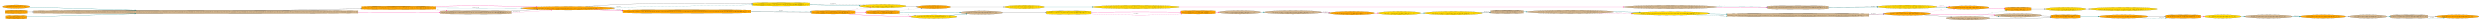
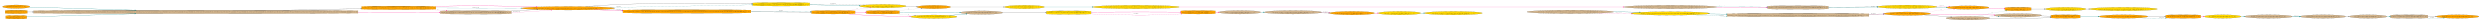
  digraph {
    fontname=Montserrat
    rankdir=LR
    node [fillcolor=orange fontname=Montserrat shape=ellipse style=filled]
    edge [arrowhead=diamond color=teal fontname=Montserrat style=bold]
    n1 [fillcolor=gold label="assert(t.EXCEPTION)@@@9@@@['0', '0', '1']"]
    n2 [fillcolor=gold label="assert(t.getException().contains(\"sort param field can't be found: blah\"))@@@10@@@['0', '0', '1']"]
    n3 [fillcolor=tan label="sParamsA = mapParams(\"q\",\"*:*\",\"fl\",\"a_s,a_i,a_f,score\",\"sort\",\"a_s asc\",\"qt\",\"/export\")@@@11@@@['0', '0', '1']"]
    n4 [label="SolrParams sParamsA = mapParams(\"q\",\"*:*\",\"fl\",\"id,a_s, a_i, a_f\",\"sort\",\"a_s asc , a_f asc\")@@@4@@@['1', '1', '0']" shape=cylinder]
    n5 [fillcolor=tan label="SolrParams sParamsA = mapParams(\"q\",\"*:*\",\"fl\",\"a_s,a_i,a_f,blah\",\"sort\",\"blah asc\")@@@4@@@['0', '0', '1']" shape=cylinder]
    n6 [label="CloudSolrStream stream = new CloudSolrStream(zkHost,COLLECTION,sParamsA)@@@5@@@['1', '1', '1']"]
    n7 [fillcolor=gold label="ExceptionStream estream = new ExceptionStream(stream)@@@6@@@['0', '0', '1']" shape=cylinder]
    n8 [label="ReducerStream rstream = new ReducerStream(stream,new FieldEqualitor(\"a_s\"),new GroupOperation(new FieldComparator(\"a_f\",ComparatorOrder.ASCENDING),5))@@@6@@@['1', '1', '0']" shape=cylinder]
    n9 [label="testReducerStream['0', '1', '0']"]
    n10 [fillcolor=tan label="new UpdateRequest().add(id,\"0\",\"a_s\",\"hello0\",\"a_i\",\"0\",\"a_f\",\"1\").add(id,\"2\",\"a_s\",\"hello0\",\"a_i\",\"2\",\"a_f\",\"2\").add(id,\"3\",\"a_s\",\"hello3\",\"a_i\",\"3\",\"a_f\",\"3\").add(id,\"4\",\"a_s\",\"hello4\",\"a_i\",\"4\",\"a_f\",\"4\").add(id,\"1\",\"a_s\",\"hello0\",\"a_i\",\"1\",\"a_f\",\"5\").add(id,\"5\",\"a_s\",\"hello3\",\"a_i\",\"10\",\"a_f\",\"6\").add(id,\"6\",\"a_s\",\"hello4\",\"a_i\",\"11\",\"a_f\",\"7\").add(id,\"7\",\"a_s\",\"hello3\",\"a_i\",\"12\",\"a_f\",\"8\").add(id,\"8\",\"a_s\",\"hello3\",\"a_i\",\"13\",\"a_f\",\"9\").add(id,\"9\",\"a_s\",\"hello0\",\"a_i\",\"14\",\"a_f\",\"10\").commit(cluster.getSolrClient(),COLLECTION)@@@3@@@['1', '1', '1']" shape=cylinder]
    n11 [label="assertMaps(maps1,3,5,7,8)@@@14@@@['1', '1', '0']"]
    n12 [fillcolor=gold label="Tuple t2 = tuples.get(2)@@@15@@@['1', '1', '0']"]
    n13 [fillcolor=gold label="List<Map> maps2 = t2.getMaps(\"group\")@@@16@@@['1', '1', '0']"]
    n14 [fillcolor=tan label="maps2 = t2.getMaps(\"group\")@@@30@@@['1', '1', '0']" shape=cylinder]
    n15 [label="assertMaps(maps2,6,4)@@@31@@@['1', '1', '0']"]
    n16 [fillcolor=tan label="Tuple t1 = tuples.get(1)@@@12@@@['1', '1', '0']"]
    n17 [fillcolor=tan label="List<Map> maps1 = t1.getMaps(\"group\")@@@13@@@['1', '1', '0']"]
    n18 [fillcolor=tan label="rstream = new ReducerStream(stream,new FieldComparator(\"a_s\",ComparatorOrder.ASCENDING),new GroupOperation(new FieldComparator(\"a_f\",ComparatorOrder.DESCENDING),5))@@@20@@@['1', '1', '0']" shape=cylinder]
    n19 [label="tuples = getTuples(rstream)@@@21@@@['1', '1', '0']"]
    n20 [fillcolor=tan label="assert(tuples.size() == 3)@@@22@@@['1', '0', '0']"]
    n21 [fillcolor=tan label="assertEquals(3,tuples.size())@@@22@@@['0', '1', '0']"]
    n22 [label="t = getTuple(estream)@@@14@@@['0', '0', '1']"]
-   n23 [fillcolor=tan label="assertMaps(maps2,4,6)@@@17@@@['1', '1', '0']" shape=cylinder]
    n24 [fillcolor=tan label="sParamsA = mapParams(\"q\",\"*:*\",\"fl\",\"id,a_s, a_i, a_f\",\"sort\",\"a_s asc , a_f asc\")@@@18@@@['1', '1', '0']"]
    n25 [label="assertMaps(maps0,9,1,2,0)@@@25@@@['1', '1', '0']" shape=cylinder]
    n26 [fillcolor=gold label="t1 = tuples.get(1)@@@26@@@['1', '1', '0']"]
    n27 [fillcolor=tan label="maps1 = t1.getMaps(\"group\")@@@27@@@['1', '1', '0']"]
    n28 [fillcolor=tan label="t2 = tuples.get(2)@@@29@@@['1', '1', '0']"]
    n29 [fillcolor=tan label="Tuple t0 = tuples.get(0)@@@9@@@['1', '1', '0']"]
    n30 [fillcolor=gold label="List<Map> maps0 = t0.getMaps(\"group\")@@@10@@@['1', '1', '0']" shape=cylinder]
    n31 [label="assertMaps(maps0,0,2,1,9)@@@11@@@['1', '1', '0']" shape=cylinder]
    n32 [label="testExceptionStream['0', '0', '1']" shape=cylinder]
    n33 [fillcolor=tan label="stream = new CloudSolrStream(zkHost,COLLECTION,sParamsA)@@@12@@@['0', '0', '1']" shape=cylinder]
    n34 [fillcolor=gold label="estream = new ExceptionStream(stream)@@@13@@@['0', '0', '1']"]
    n35 [fillcolor=gold label="stream = new CloudSolrStream(zkHost,COLLECTION,sParamsA)@@@19@@@['1', '1', '0']"]
-   n36 [label="assertMaps(maps1,8,7,5,3)@@@28@@@['1', '1', '0']"]
+   n36 [fillcolor=tan label="assertMaps(maps1,8,7,5,3)@@@28@@@['1', '1', '0']"]
    n37 [label="testReducerStream['1', '0', '0']" shape=cylinder]
    n38 [label="assert(tuples.size() == 3)@@@8@@@['1', '0', '0']" shape=cylinder]
    n39 [label="assert(t.EOF)@@@8@@@['0', '0', '1']"]
    n40 [fillcolor=gold label="assertEquals(3,tuples.size())@@@8@@@['0', '1', '0']"]
    n41 [label="t0 = tuples.get(0)@@@23@@@['1', '1', '0']" shape=cylinder]
    n42 [label="assert(t.EOF)@@@15@@@['0', '0', '1']" shape=cylinder]
    n43 [label="maps0 = t0.getMaps(\"group\")@@@24@@@['1', '1', '0']"]
    n44 [fillcolor=gold label="assert(t.EXCEPTION)@@@16@@@['0', '0', '1']"]
    n45 [fillcolor=gold label="Tuple t = getTuple(estream)@@@7@@@['0', '0', '1']"]
    n46 [label="List<Tuple> tuples = getTuples(rstream)@@@7@@@['1', '1', '0']" shape=cylinder]
    n47 [fillcolor=gold label="assert(t.getException().contains(\"undefined field:\"))@@@17@@@['0', '0', '1']"]
    n1 -> n2 [arrowhead=dot]
    n2 -> n3 [arrowhead=normal color=deeppink]
    n3 -> n33 [arrowhead=dot label=sParamsA style=solid]
    n3 -> n33 [arrowhead=normal color=deeppink]
    n4 -> n5 [color=deeppink label=0 style=dashed]
    n4 -> n6 [label=sParamsA style=solid]
    n4 -> n6 [color=deeppink]
    n5 -> n6 [color=deeppink label=sParamsA style=solid]
    n5 -> n6 [arrowhead=normal color=gray40]
    n6 -> n7 [color=gray40]
    n6 -> n7 [label=stream style=solid]
    n6 -> n8 [color=gray40 label=stream style=solid]
    n6 -> n8 [color=deeppink]
    n7 -> n45 [arrowhead=normal color=gray40 label=estream style=solid]
    n7 -> n45 [arrowhead=normal]
    n8 -> n46 [arrowhead=normal label=rstream style=solid]
    n8 -> n46 [color=gray40]
    n9 -> n10 [arrowhead=normal]
    n10 -> n4 [arrowhead=dot color=gray40]
    n10 -> n5 [arrowhead=normal color=deeppink]
    n11 -> n12 [arrowhead=dot color=deeppink]
    n12 -> n13 [arrowhead=dot]
-   n13 -> n23 [arrowhead=dot label=maps2 style=solid]
-   n13 -> n23 [arrowhead=normal color=gray40]
    n14 -> n15 [arrowhead=dot color=gray40]
    n14 -> n15 [label=maps2 style=solid]
    n16 -> n17
    n17 -> n11 [color=deeppink label=maps1 style=solid]
    n17 -> n11 [color=gray40]
    n18 -> n19 [color=deeppink label=rstream style=solid]
    n18 -> n19 [color=gray40]
    n19 -> n20 [color=gray40]
    n19 -> n21 [color=deeppink]
    n19 -> n22 [arrowhead=dot color=deeppink label=0 style=dashed]
    n20 -> n21 [label=0 style=dashed]
    n20 -> n41 [color=gray40]
    n20 -> n42 [label=0 style=dashed]
    n21 -> n41 [color=gray40]
    n22 -> n42 [arrowhead=dot color=deeppink]
-   n23 -> n24 [arrowhead=normal]
    n24 -> n35 [arrowhead=dot]
    n24 -> n35 [color=deeppink label=sParamsA style=solid]
    n25 -> n26 [arrowhead=normal color=deeppink]
    n26 -> n27 [arrowhead=dot]
    n27 -> n36 [arrowhead=dot label=maps1 style=solid]
    n27 -> n36 [arrowhead=normal]
    n28 -> n14
    n29 -> n30 [arrowhead=dot color=gray40]
    n30 -> n31 [arrowhead=dot color=deeppink]
    n30 -> n31 [arrowhead=dot color=deeppink label=maps0 style=solid]
    n31 -> n16 [color=deeppink]
    n32 -> n10 [color=gray40]
    n33 -> n34 [arrowhead=dot color=gray40 label=stream style=solid]
    n33 -> n34 [arrowhead=normal]
    n34 -> n22 [color=deeppink label=estream style=solid]
    n34 -> n22 [arrowhead=normal]
    n35 -> n18 [arrowhead=normal]
    n35 -> n18 [arrowhead=normal label=stream style=solid]
    n36 -> n28 [arrowhead=normal color=gray40]
    n37 -> n10 [arrowhead=normal]
    n38 -> n29
    n38 -> n39 [arrowhead=dot color=gray40 label=0 style=dashed]
    n38 -> n40 [arrowhead=dot color=gray40 label=0 style=dashed]
    n39 -> n1 [arrowhead=normal color=gray40]
    n40 -> n29
    n41 -> n43
    n42 -> n44 [color=gray40]
    n43 -> n25 [color=gray40]
    n43 -> n25 [arrowhead=dot label=maps0 style=solid]
    n44 -> n47 [color=gray40]
    n45 -> n39 [arrowhead=dot color=gray40]
    n46 -> n38 [color=deeppink]
    n46 -> n40 [arrowhead=normal color=deeppink]
    n46 -> n45 [color=deeppink label=0 style=dashed]
  }
